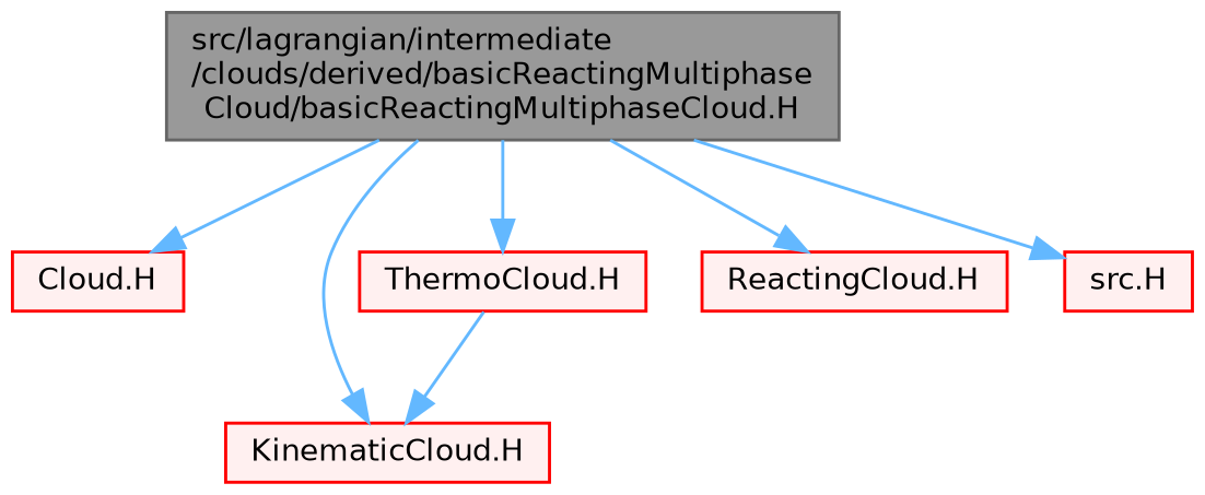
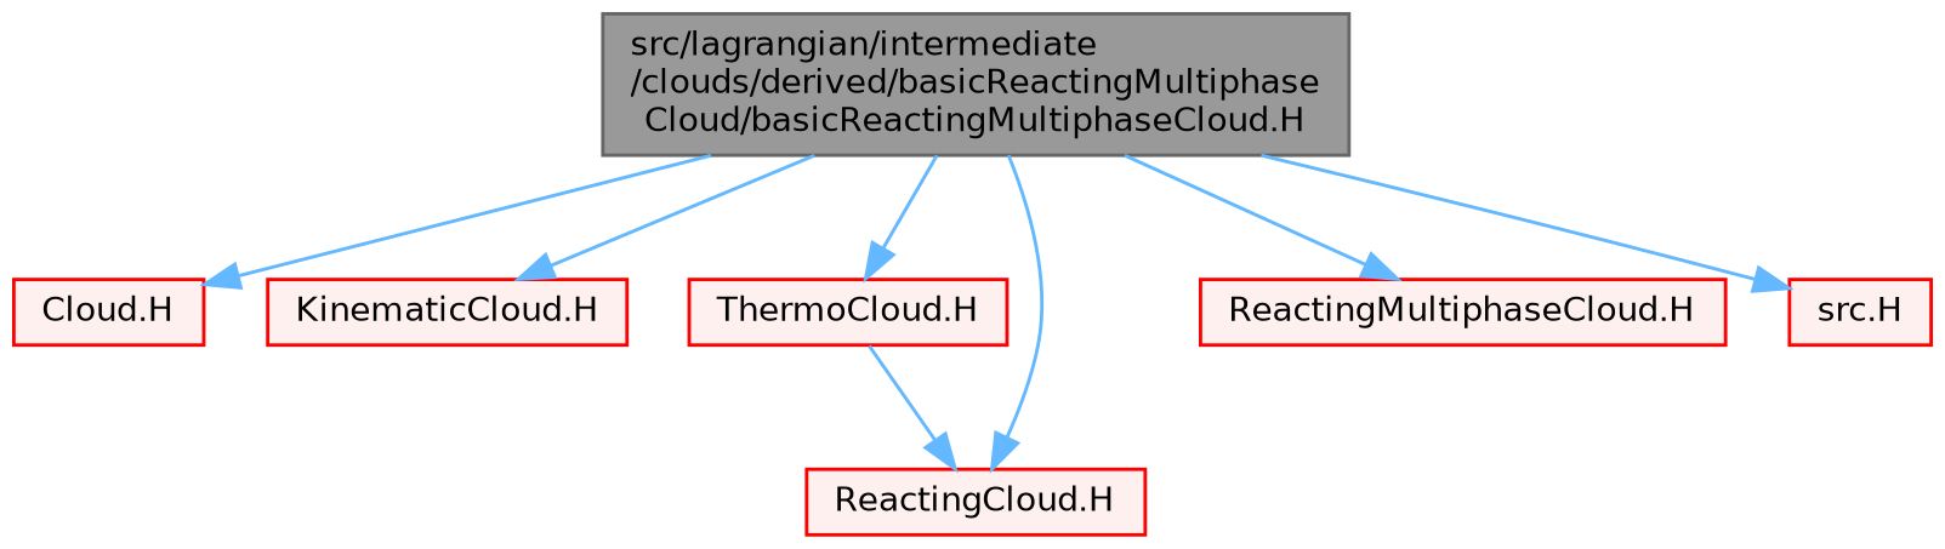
  digraph {
    node [color=red fillcolor="#FFF0F0" fontname=Helvetica fontsize=10 shape=box style=filled]
    edge [color=steelblue1 fontname=Helvetica fontsize=10 labelfontname=Helvetica labelfontsize=10 style=solid]
    n1 [color=gray40 fillcolor=grey60 fontcolor=black height=0.2 label="src/lagrangian/intermediate\l/clouds/derived/basicReactingMultiphase\lCloud/basicReactingMultiphaseCloud.H" width=0.4]
    n2 [height=0.2 label="Cloud.H" width=0.4]
    n3 [height=0.2 label="KinematicCloud.H" width=0.4]
    n4 [height=0.2 label="ThermoCloud.H" width=0.4]
    n5 [height=0.2 label="ReactingCloud.H" width=0.4]
+   n6 [height=0.2 label="ReactingMultiphaseCloud.H" width=0.4]
    n7 [height=0.2 label="src.H" width=0.4]
    n1 -> n2
    n1 -> n3
    n1 -> n4
    n1 -> n5
+   n1 -> n6
    n1 -> n7
-   n4 -> n3
+   n4 -> n5
  }
